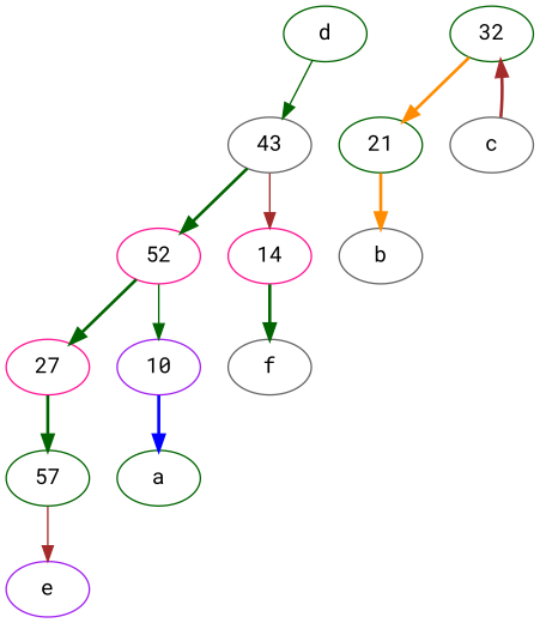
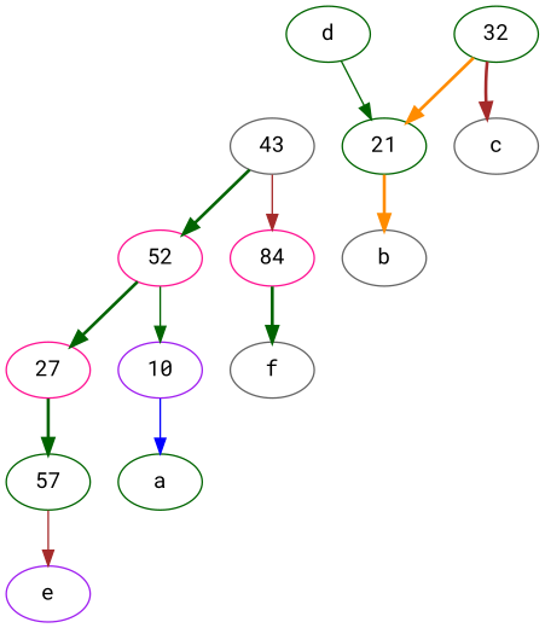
  digraph {
    fontname="Roboto Mono"
    node [color=darkgreen fontname="Roboto Mono"]
    edge [color=darkgreen fontname="Roboto Mono" style=bold]
    43 [color=gray40]
    d
    52 [color=deeppink]
-   14 [color=deeppink]
+   14 [color=deeppink label=84]
    27 [color=deeppink]
    57
    e [color=purple]
    10 [color=purple]
    f [color=gray40]
    32
    21
    c [color=gray40]
    b [color=gray40]
    a
    43 -> 52
    43 -> 14 [color=brown style=solid]
-   d -> 43 [style=solid]
+   d -> 21 [style=solid]
    52 -> 27
    52 -> 10 [style=solid]
    14 -> f
    27 -> 57
    57 -> e [color=brown style=solid]
-   10 -> a [color=blue]
+   10 -> a [color=blue style=solid]
    32 -> 21 [color=darkorange]
-   c -> 32 [color=brown]
+   32 -> c [color=brown]
    21 -> b [color=darkorange]
  }
